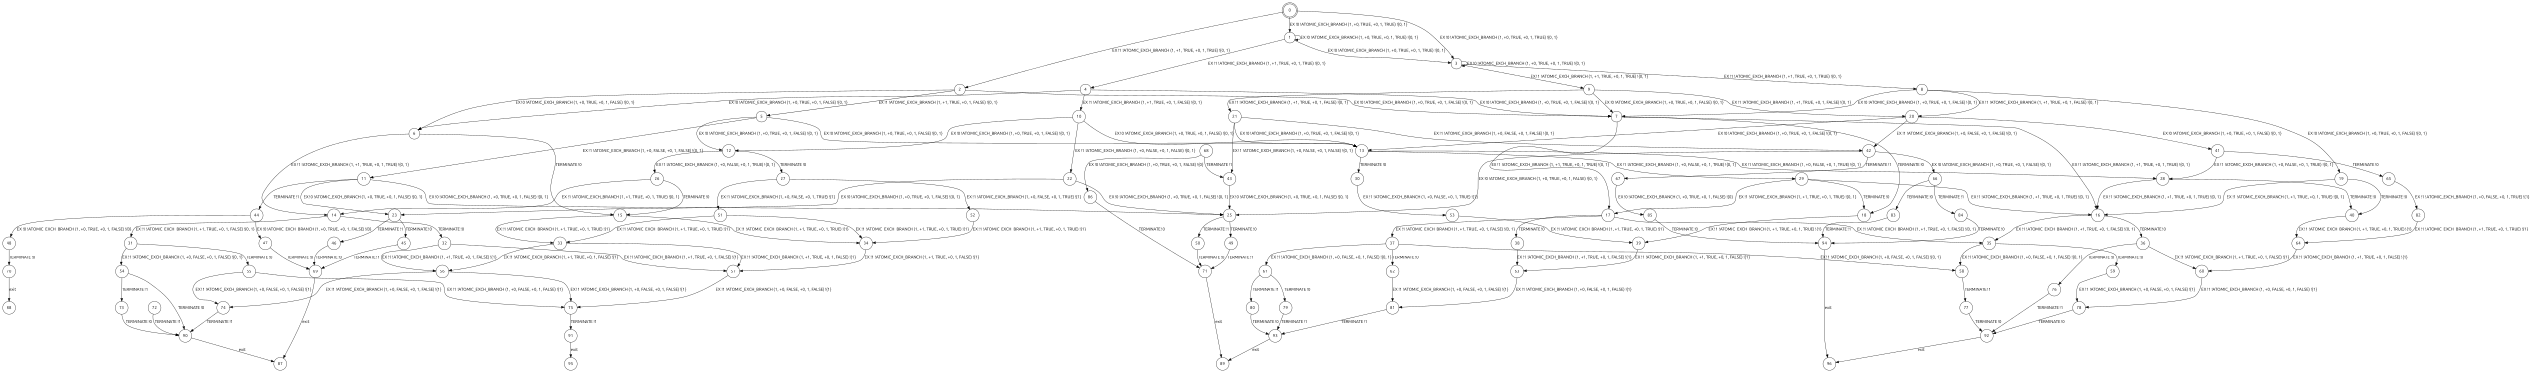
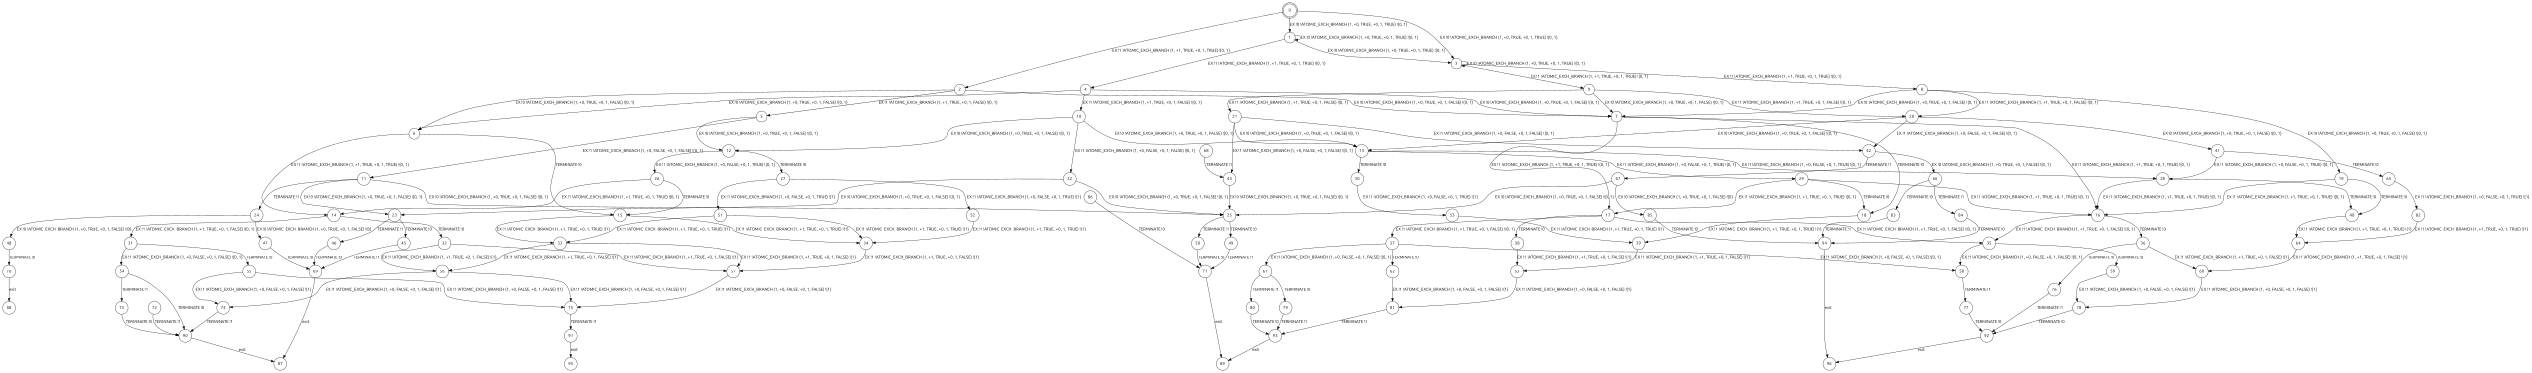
  digraph {
    fontname=Ubuntu
    node [fontname=Ubuntu shape=circle]
    edge [fontname=Ubuntu]
    0 [peripheries=2]
    1
    2
    3
    4
    5
    6
    7
    8
    9
    10
    11
    12
    13
    14
    15
    16
    17
    18
    19
    20
    21
    22
    23
-   24 [label=44]
+   24
    25
    26
    27
    28
    29
    30
    31
    32
    33
    34
    35
    36
    37
    38
    39
    40
    41
    42
    43
    45
    46
    47
    48
    49
    50
    51
    52
    53
    54
    55
    56
    57
    58
    59
    60
    76
    61
    62
    63
    64
    65
    66
    67
    69
    70
    71
    73
    90
    74
    75
    77
    78
    79
    80
    81
    82
    83
    84
    85
    68
    86
    87
    88
    89
    72
    91
    92
    93
    94
    95
    96
    0 -> 1 [label="EX !0 !ATOMIC_EXCH_BRANCH (1, +0, TRUE, +0, 1, TRUE) !{0, 1}"]
    0 -> 2 [label="EX !1 !ATOMIC_EXCH_BRANCH (1, +1, TRUE, +0, 1, TRUE) !{0, 1}"]
    0 -> 3 [label="EX !0 !ATOMIC_EXCH_BRANCH (1, +0, TRUE, +0, 1, TRUE) !{0, 1}"]
    1 -> 1 [label="EX !0 !ATOMIC_EXCH_BRANCH (1, +0, TRUE, +0, 1, TRUE) !{0, 1}"]
    1 -> 3 [label="EX !0 !ATOMIC_EXCH_BRANCH (1, +0, TRUE, +0, 1, TRUE) !{0, 1}"]
    1 -> 4 [label="EX !1 !ATOMIC_EXCH_BRANCH (1, +1, TRUE, +0, 1, TRUE) !{0, 1}"]
    2 -> 5 [label="EX !1 !ATOMIC_EXCH_BRANCH (1, +1, TRUE, +0, 1, FALSE) !{0, 1}"]
    2 -> 6 [label="EX !0 !ATOMIC_EXCH_BRANCH (1, +0, TRUE, +0, 1, FALSE) !{0, 1}"]
    2 -> 7 [label="EX !0 !ATOMIC_EXCH_BRANCH (1, +0, TRUE, +0, 1, FALSE) !{0, 1}"]
    3 -> 3 [label="EX !0 !ATOMIC_EXCH_BRANCH (1, +0, TRUE, +0, 1, TRUE) !{0, 1}"]
    3 -> 8 [label="EX !1 !ATOMIC_EXCH_BRANCH (1, +1, TRUE, +0, 1, TRUE) !{0, 1}"]
    3 -> 9 [label="EX !1 !ATOMIC_EXCH_BRANCH (1, +1, TRUE, +0, 1, TRUE) !{0, 1}"]
    4 -> 6 [label="EX !0 !ATOMIC_EXCH_BRANCH (1, +0, TRUE, +0, 1, FALSE) !{0, 1}"]
    4 -> 7 [label="EX !0 !ATOMIC_EXCH_BRANCH (1, +0, TRUE, +0, 1, FALSE) !{0, 1}"]
    4 -> 10 [label="EX !1 !ATOMIC_EXCH_BRANCH (1, +1, TRUE, +0, 1, FALSE) !{0, 1}"]
    5 -> 11 [label="EX !1 !ATOMIC_EXCH_BRANCH (1, +0, FALSE, +0, 1, FALSE) !{0, 1}"]
    5 -> 12 [label="EX !0 !ATOMIC_EXCH_BRANCH (1, +0, TRUE, +0, 1, FALSE) !{0, 1}"]
-   5 -> 13 [label="EX !0 !ATOMIC_EXCH_BRANCH (1, +0, TRUE, +0, 1, FALSE) !{0, 1}"]
    6 -> 14 [label="EX !1 !ATOMIC_EXCH_BRANCH (1, +1, TRUE, +0, 1, TRUE) !{0, 1}"]
    6 -> 15 [label="TERMINATE !0"]
    7 -> 16 [label="EX !1 !ATOMIC_EXCH_BRANCH (1, +1, TRUE, +0, 1, TRUE) !{0, 1}"]
    7 -> 17 [label="EX !1 !ATOMIC_EXCH_BRANCH (1, +1, TRUE, +0, 1, TRUE) !{0, 1}"]
    7 -> 18 [label="TERMINATE !0"]
    8 -> 7 [label="EX !0 !ATOMIC_EXCH_BRANCH (1, +0, TRUE, +0, 1, FALSE) !{0, 1}"]
    8 -> 19 [label="EX !0 !ATOMIC_EXCH_BRANCH (1, +0, TRUE, +0, 1, FALSE) !{0, 1}"]
    8 -> 20 [label="EX !1 !ATOMIC_EXCH_BRANCH (1, +1, TRUE, +0, 1, FALSE) !{0, 1}"]
    9 -> 7 [label="EX !0 !ATOMIC_EXCH_BRANCH (1, +0, TRUE, +0, 1, FALSE) !{0, 1}"]
    9 -> 20 [label="EX !1 !ATOMIC_EXCH_BRANCH (1, +1, TRUE, +0, 1, FALSE) !{0, 1}"]
    9 -> 21 [label="EX !1 !ATOMIC_EXCH_BRANCH (1, +1, TRUE, +0, 1, FALSE) !{0, 1}"]
    10 -> 12 [label="EX !0 !ATOMIC_EXCH_BRANCH (1, +0, TRUE, +0, 1, FALSE) !{0, 1}"]
    10 -> 13 [label="EX !0 !ATOMIC_EXCH_BRANCH (1, +0, TRUE, +0, 1, FALSE) !{0, 1}"]
    10 -> 22 [label="EX !1 !ATOMIC_EXCH_BRANCH (1, +0, FALSE, +0, 1, FALSE) !{0, 1}"]
    11 -> 23 [label="EX !0 !ATOMIC_EXCH_BRANCH (1, +0, TRUE, +0, 1, FALSE) !{0, 1}"]
    11 -> 24 [label="TERMINATE !1"]
    11 -> 25 [label="EX !0 !ATOMIC_EXCH_BRANCH (1, +0, TRUE, +0, 1, FALSE) !{0, 1}"]
    12 -> 26 [label="EX !1 !ATOMIC_EXCH_BRANCH (1, +0, FALSE, +0, 1, TRUE) !{0, 1}"]
    12 -> 27 [label="TERMINATE !0"]
    13 -> 28 [label="EX !1 !ATOMIC_EXCH_BRANCH (1, +0, FALSE, +0, 1, TRUE) !{0, 1}"]
    13 -> 29 [label="EX !1 !ATOMIC_EXCH_BRANCH (1, +0, FALSE, +0, 1, TRUE) !{0, 1}"]
    13 -> 30 [label="TERMINATE !0"]
    14 -> 31 [label="EX !1 !ATOMIC_EXCH_BRANCH (1, +1, TRUE, +0, 1, FALSE) !{0, 1}"]
    14 -> 32 [label="TERMINATE !0"]
    15 -> 33 [label="EX !1 !ATOMIC_EXCH_BRANCH (1, +1, TRUE, +0, 1, TRUE) !{1}"]
    15 -> 34 [label="EX !1 !ATOMIC_EXCH_BRANCH (1, +1, TRUE, +0, 1, TRUE) !{1}"]
    16 -> 35 [label="EX !1 !ATOMIC_EXCH_BRANCH (1, +1, TRUE, +0, 1, FALSE) !{0, 1}"]
    16 -> 36 [label="TERMINATE !0"]
    17 -> 35 [label="EX !1 !ATOMIC_EXCH_BRANCH (1, +1, TRUE, +0, 1, FALSE) !{0, 1}"]
    17 -> 37 [label="EX !1 !ATOMIC_EXCH_BRANCH (1, +1, TRUE, +0, 1, FALSE) !{0, 1}"]
    17 -> 38 [label="TERMINATE !0"]
    18 -> 39 [label="EX !1 !ATOMIC_EXCH_BRANCH (1, +1, TRUE, +0, 1, TRUE) !{1}"]
    19 -> 16 [label="EX !1 !ATOMIC_EXCH_BRANCH (1, +1, TRUE, +0, 1, TRUE) !{0, 1}"]
    19 -> 40 [label="TERMINATE !0"]
    20 -> 13 [label="EX !0 !ATOMIC_EXCH_BRANCH (1, +0, TRUE, +0, 1, FALSE) !{0, 1}"]
    20 -> 41 [label="EX !0 !ATOMIC_EXCH_BRANCH (1, +0, TRUE, +0, 1, FALSE) !{0, 1}"]
    20 -> 42 [label="EX !1 !ATOMIC_EXCH_BRANCH (1, +0, FALSE, +0, 1, FALSE) !{0, 1}"]
    21 -> 13 [label="EX !0 !ATOMIC_EXCH_BRANCH (1, +0, TRUE, +0, 1, FALSE) !{0, 1}"]
    21 -> 42 [label="EX !1 !ATOMIC_EXCH_BRANCH (1, +0, FALSE, +0, 1, FALSE) !{0, 1}"]
    21 -> 43 [label="EX !1 !ATOMIC_EXCH_BRANCH (1, +0, FALSE, +0, 1, FALSE) !{0, 1}"]
    22 -> 23 [label="EX !0 !ATOMIC_EXCH_BRANCH (1, +0, TRUE, +0, 1, FALSE) !{0, 1}"]
    22 -> 25 [label="EX !0 !ATOMIC_EXCH_BRANCH (1, +0, TRUE, +0, 1, FALSE) !{0, 1}"]
    23 -> 45 [label="TERMINATE !0"]
    23 -> 46 [label="TERMINATE !1"]
    24 -> 47 [label="EX !0 !ATOMIC_EXCH_BRANCH (1, +0, TRUE, +0, 1, FALSE) !{0}"]
    24 -> 48 [label="EX !0 !ATOMIC_EXCH_BRANCH (1, +0, TRUE, +0, 1, FALSE) !{0}"]
    25 -> 49 [label="TERMINATE !0"]
    25 -> 50 [label="TERMINATE !1"]
    26 -> 14 [label="EX !1 !ATOMIC_EXCH_BRANCH (1, +1, TRUE, +0, 1, TRUE) !{0, 1}"]
    26 -> 15 [label="TERMINATE !0"]
    27 -> 51 [label="EX !1 !ATOMIC_EXCH_BRANCH (1, +0, FALSE, +0, 1, TRUE) !{1}"]
    27 -> 52 [label="EX !1 !ATOMIC_EXCH_BRANCH (1, +0, FALSE, +0, 1, TRUE) !{1}"]
    28 -> 16 [label="EX !1 !ATOMIC_EXCH_BRANCH (1, +1, TRUE, +0, 1, TRUE) !{0, 1}"]
    28 -> 40 [label="TERMINATE !0"]
    29 -> 16 [label="EX !1 !ATOMIC_EXCH_BRANCH (1, +1, TRUE, +0, 1, TRUE) !{0, 1}"]
    29 -> 17 [label="EX !1 !ATOMIC_EXCH_BRANCH (1, +1, TRUE, +0, 1, TRUE) !{0, 1}"]
    29 -> 18 [label="TERMINATE !0"]
    30 -> 53 [label="EX !1 !ATOMIC_EXCH_BRANCH (1, +0, FALSE, +0, 1, TRUE) !{1}"]
    31 -> 54 [label="EX !1 !ATOMIC_EXCH_BRANCH (1, +0, FALSE, +0, 1, FALSE) !{0, 1}"]
    31 -> 55 [label="TERMINATE !0"]
    32 -> 56 [label="EX !1 !ATOMIC_EXCH_BRANCH (1, +1, TRUE, +0, 1, FALSE) !{1}"]
    32 -> 57 [label="EX !1 !ATOMIC_EXCH_BRANCH (1, +1, TRUE, +0, 1, FALSE) !{1}"]
    33 -> 56 [label="EX !1 !ATOMIC_EXCH_BRANCH (1, +1, TRUE, +0, 1, FALSE) !{1}"]
    33 -> 57 [label="EX !1 !ATOMIC_EXCH_BRANCH (1, +1, TRUE, +0, 1, FALSE) !{1}"]
    34 -> 57 [label="EX !1 !ATOMIC_EXCH_BRANCH (1, +1, TRUE, +0, 1, FALSE) !{1}"]
    35 -> 58 [label="EX !1 !ATOMIC_EXCH_BRANCH (1, +0, FALSE, +0, 1, FALSE) !{0, 1}"]
    35 -> 59 [label="TERMINATE !0"]
    36 -> 60 [label="EX !1 !ATOMIC_EXCH_BRANCH (1, +1, TRUE, +0, 1, FALSE) !{1}"]
    36 -> 76 [label="TERMINATE !0"]
    37 -> 58 [label="EX !1 !ATOMIC_EXCH_BRANCH (1, +0, FALSE, +0, 1, FALSE) !{0, 1}"]
    37 -> 61 [label="EX !1 !ATOMIC_EXCH_BRANCH (1, +0, FALSE, +0, 1, FALSE) !{0, 1}"]
    37 -> 62 [label="TERMINATE !0"]
    38 -> 63 [label="EX !1 !ATOMIC_EXCH_BRANCH (1, +1, TRUE, +0, 1, FALSE) !{1}"]
    39 -> 63 [label="EX !1 !ATOMIC_EXCH_BRANCH (1, +1, TRUE, +0, 1, FALSE) !{1}"]
    40 -> 64 [label="EX !1 !ATOMIC_EXCH_BRANCH (1, +1, TRUE, +0, 1, TRUE) !{1}"]
    41 -> 28 [label="EX !1 !ATOMIC_EXCH_BRANCH (1, +0, FALSE, +0, 1, TRUE) !{0, 1}"]
    41 -> 65 [label="TERMINATE !0"]
-   42 -> 25 [label="EX !0 !ATOMIC_EXCH_BRANCH (1, +0, TRUE, +0, 1, FALSE) !{0, 1}"]
+   67 -> 25 [label="EX !0 !ATOMIC_EXCH_BRANCH (1, +0, TRUE, +0, 1, FALSE) !{0, 1}"]
    42 -> 66 [label="EX !0 !ATOMIC_EXCH_BRANCH (1, +0, TRUE, +0, 1, FALSE) !{0, 1}"]
    42 -> 67 [label="TERMINATE !1"]
    43 -> 25 [label="EX !0 !ATOMIC_EXCH_BRANCH (1, +0, TRUE, +0, 1, FALSE) !{0, 1}"]
    45 -> 69 [label="TERMINATE !1"]
    46 -> 69 [label="TERMINATE !0"]
    47 -> 69 [label="TERMINATE !0"]
    48 -> 70 [label="TERMINATE !0"]
    49 -> 71 [label="TERMINATE !1"]
    50 -> 71 [label="TERMINATE !0"]
    51 -> 33 [label="EX !1 !ATOMIC_EXCH_BRANCH (1, +1, TRUE, +0, 1, TRUE) !{1}"]
    51 -> 34 [label="EX !1 !ATOMIC_EXCH_BRANCH (1, +1, TRUE, +0, 1, TRUE) !{1}"]
    52 -> 34 [label="EX !1 !ATOMIC_EXCH_BRANCH (1, +1, TRUE, +0, 1, TRUE) !{1}"]
    53 -> 39 [label="EX !1 !ATOMIC_EXCH_BRANCH (1, +1, TRUE, +0, 1, TRUE) !{1}"]
    54 -> 73 [label="TERMINATE !1"]
    54 -> 90 [label="TERMINATE !0"]
    55 -> 74 [label="EX !1 !ATOMIC_EXCH_BRANCH (1, +0, FALSE, +0, 1, FALSE) !{1}"]
    55 -> 75 [label="EX !1 !ATOMIC_EXCH_BRANCH (1, +0, FALSE, +0, 1, FALSE) !{1}"]
    56 -> 74 [label="EX !1 !ATOMIC_EXCH_BRANCH (1, +0, FALSE, +0, 1, FALSE) !{1}"]
    56 -> 75 [label="EX !1 !ATOMIC_EXCH_BRANCH (1, +0, FALSE, +0, 1, FALSE) !{1}"]
    57 -> 75 [label="EX !1 !ATOMIC_EXCH_BRANCH (1, +0, FALSE, +0, 1, FALSE) !{1}"]
    58 -> 77 [label="TERMINATE !1"]
    59 -> 78 [label="EX !1 !ATOMIC_EXCH_BRANCH (1, +0, FALSE, +0, 1, FALSE) !{1}"]
    60 -> 78 [label="EX !1 !ATOMIC_EXCH_BRANCH (1, +0, FALSE, +0, 1, FALSE) !{1}"]
    76 -> 92 [label="TERMINATE !1"]
    61 -> 79 [label="TERMINATE !0"]
    61 -> 80 [label="TERMINATE !1"]
    62 -> 81 [label="EX !1 !ATOMIC_EXCH_BRANCH (1, +0, FALSE, +0, 1, FALSE) !{1}"]
    63 -> 81 [label="EX !1 !ATOMIC_EXCH_BRANCH (1, +0, FALSE, +0, 1, FALSE) !{1}"]
    64 -> 60 [label="EX !1 !ATOMIC_EXCH_BRANCH (1, +1, TRUE, +0, 1, FALSE) !{1}"]
    65 -> 82 [label="EX !1 !ATOMIC_EXCH_BRANCH (1, +0, FALSE, +0, 1, TRUE) !{1}"]
    66 -> 83 [label="TERMINATE !0"]
    66 -> 84 [label="TERMINATE !1"]
    67 -> 85 [label="EX !0 !ATOMIC_EXCH_BRANCH (1, +0, TRUE, +0, 1, FALSE) !{0}"]
    69 -> 87 [label=exit]
    70 -> 88 [label=exit]
    71 -> 89 [label=exit]
    73 -> 90 [label="TERMINATE !0"]
    90 -> 87 [label=exit]
    74 -> 90 [label="TERMINATE !1"]
    75 -> 91 [label="TERMINATE !1"]
    77 -> 92 [label="TERMINATE !0"]
    78 -> 92 [label="TERMINATE !0"]
    79 -> 93 [label="TERMINATE !1"]
    80 -> 93 [label="TERMINATE !0"]
    81 -> 93 [label="TERMINATE !1"]
    82 -> 64 [label="EX !1 !ATOMIC_EXCH_BRANCH (1, +1, TRUE, +0, 1, TRUE) !{1}"]
    83 -> 94 [label="TERMINATE !1"]
    84 -> 94 [label="TERMINATE !0"]
    85 -> 94 [label="TERMINATE !0"]
    68 -> 43 [label="TERMINATE !1"]
-   68 -> 86 [label="EX !0 !ATOMIC_EXCH_BRANCH (1, +0, TRUE, +0, 1, FALSE) !{0}"]
    86 -> 71 [label="TERMINATE !0"]
    72 -> 90 [label="TERMINATE !1"]
    91 -> 95 [label=exit]
    92 -> 96 [label=exit]
    93 -> 89 [label=exit]
    94 -> 96 [label=exit]
  }
